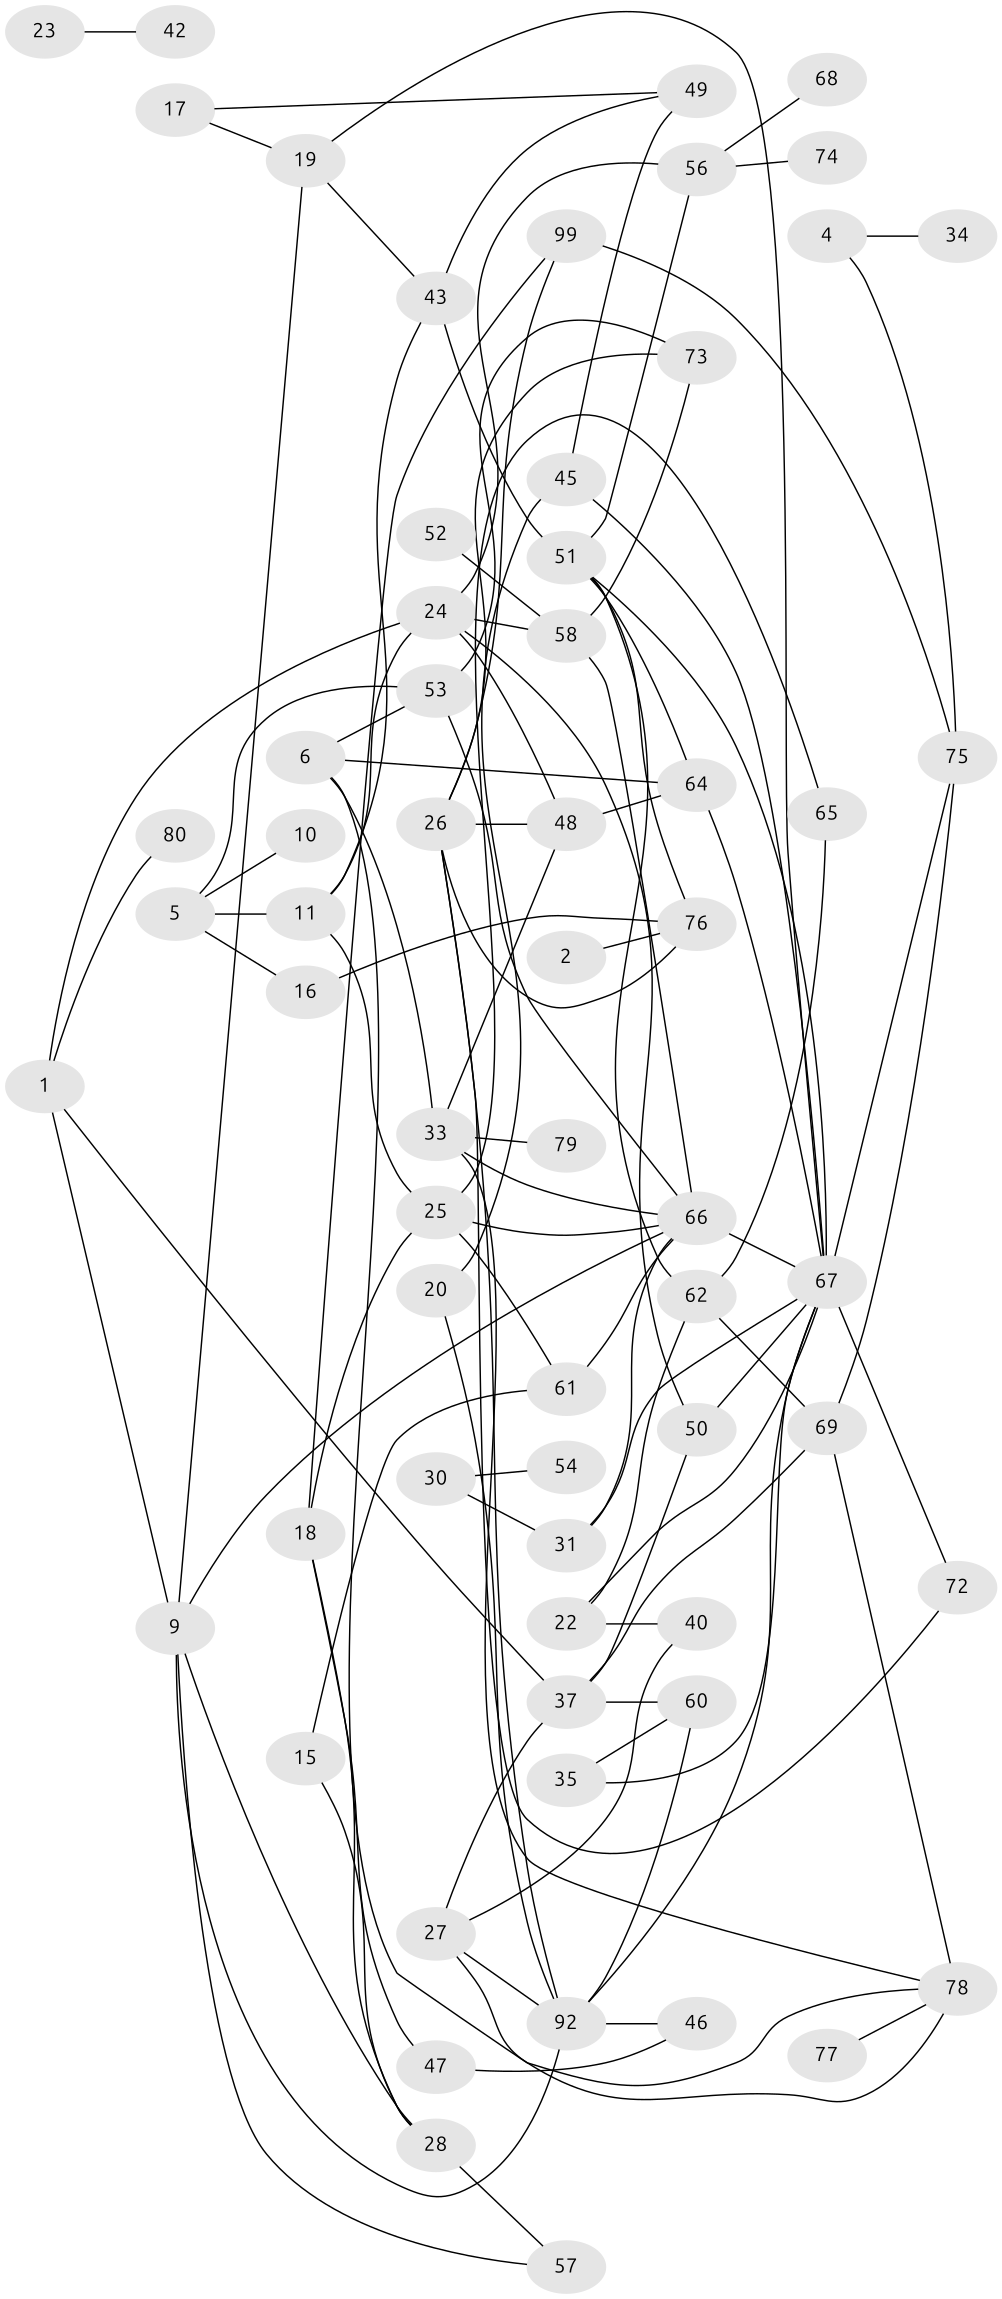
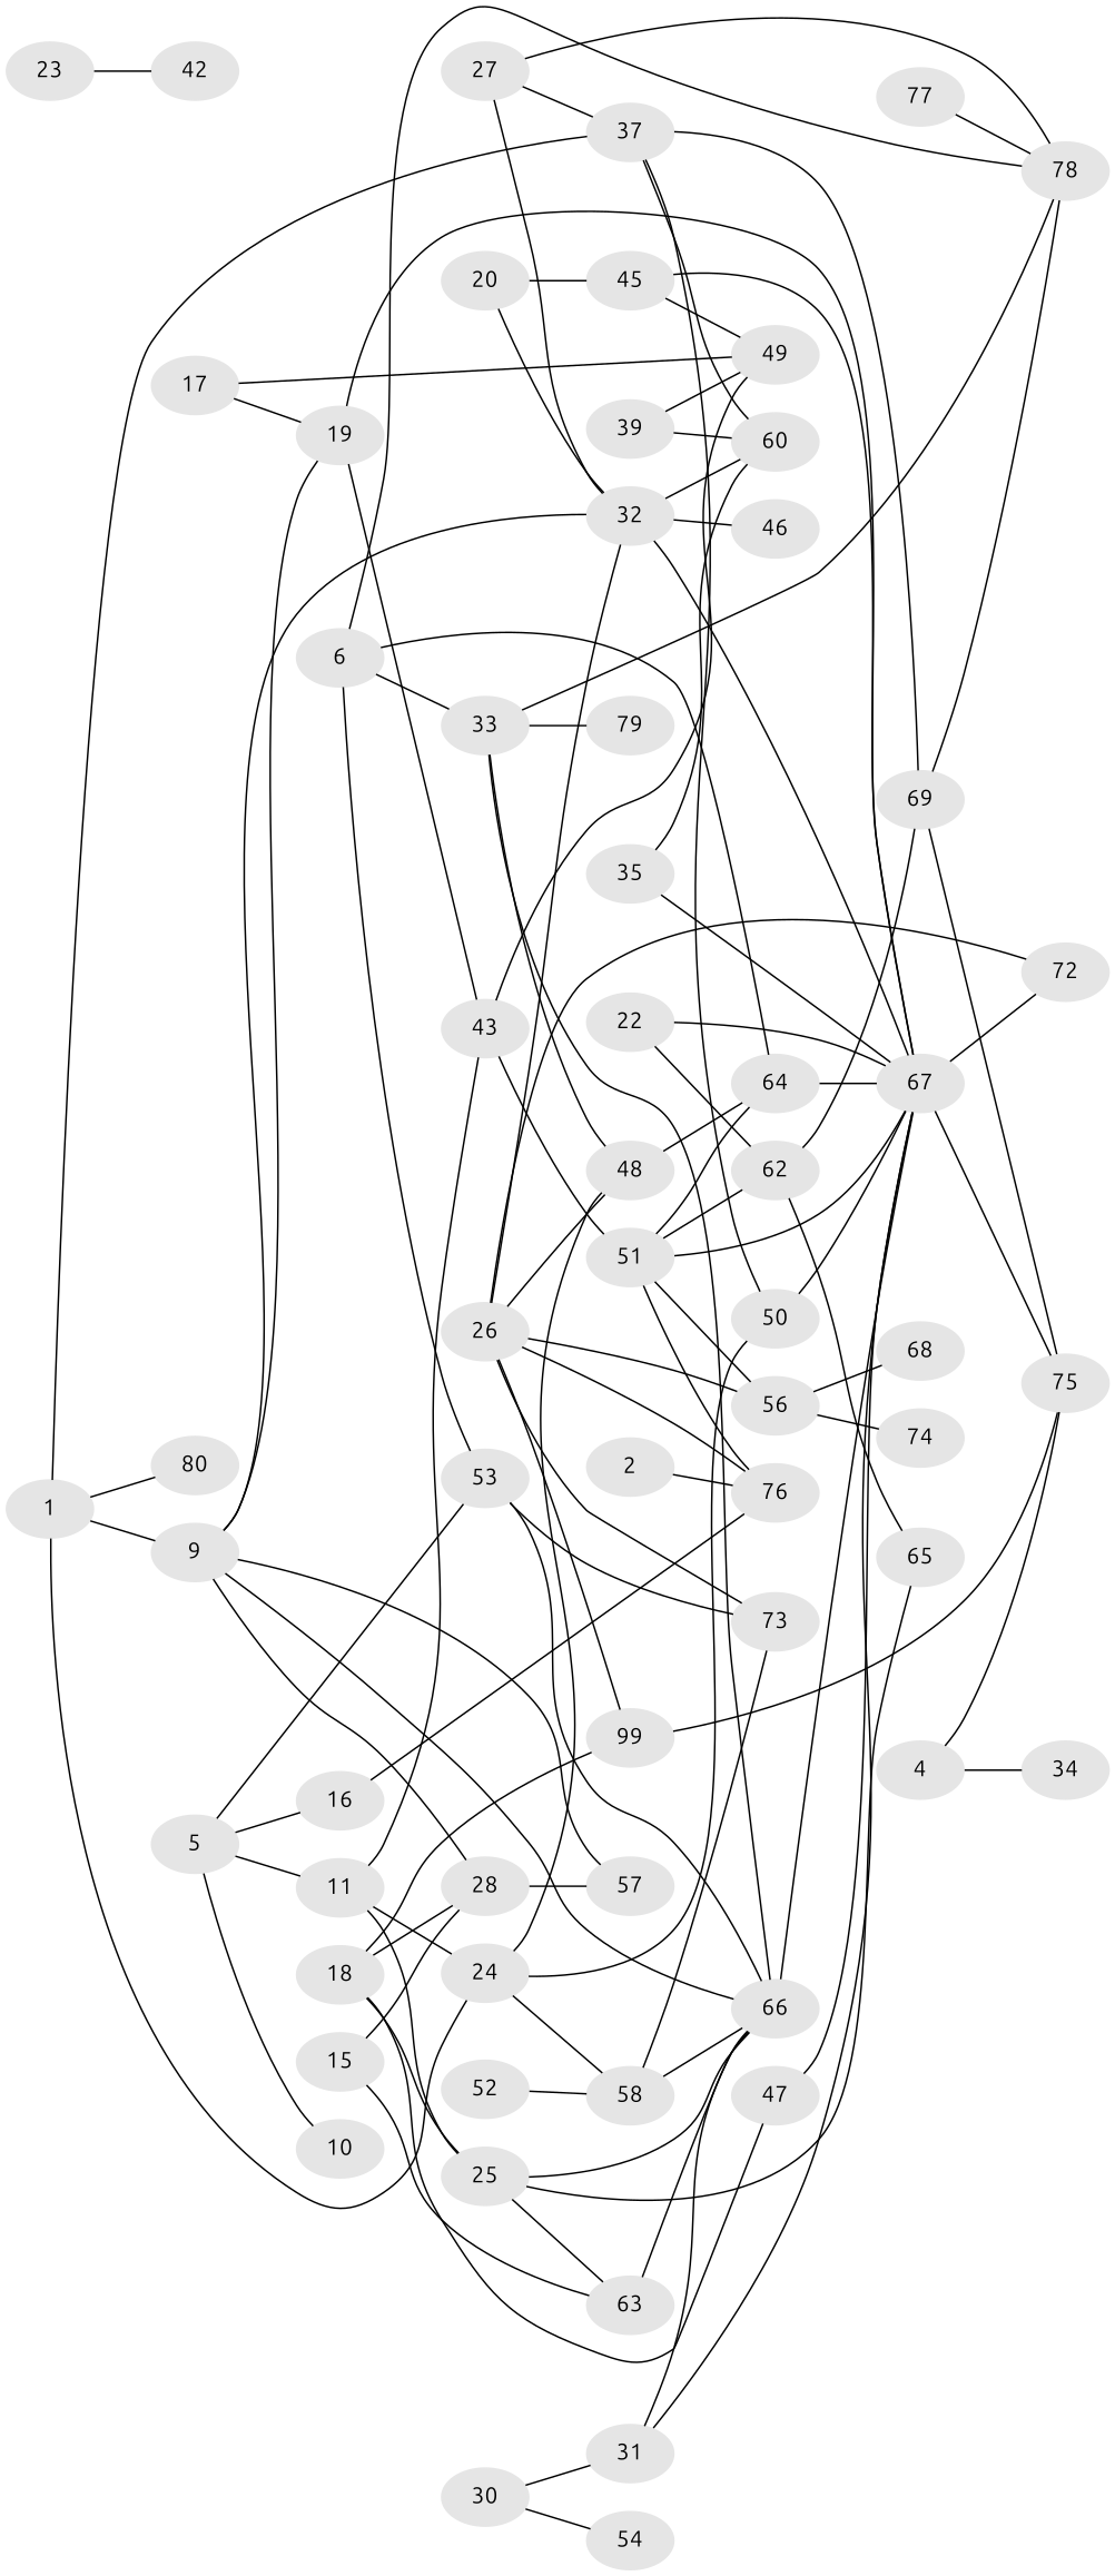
  graph {
    fontname=Ubuntu
    rankdir=LR
    node [color=gray90 fontname=Ubuntu style=filled]
    edge [fontname=Ubuntu weight=1.0]
    1
    9
    24
    37
    80
    19
    28
-   32 [label=92]
+   32
    57
    66
    56
    48
    50
    58
    69
    60
    2
    76
    43
    67
    27
-   40
    78
    4
    34
    75
    n27 [label=11]
    5
    16
    53
    n31 [label=10]
    25
    73
    68
    74
    6
    33
    64
    79
    77
    46
-   61
+   61 [label=63]
    65
    49
    51
    15
    17
    18
    47
    n50 [label=99]
    72
    20
    45
    22
    62
    23
    42
    26
    30
    54
    31
    35
+   39
    52
    1 -- 9
    1 -- 24
    1 -- 37
    1 -- 80
    9 -- 19
    9 -- 28
    9 -- 32
    9 -- 57
    9 -- 66
-   24 -- 56
+   26 -- 56
    24 -- 48
    24 -- 50
    24 -- 58
    37 -- 50
    37 -- 69
    37 -- 60
    19 -- 43
    19 -- 67
    28 -- 57
    32 -- 60
    32 -- 67
    32 -- 46
    66 -- 67
    56 -- 68
    56 -- 74
    48 -- 64
    50 -- 67
    58 -- 66
    58 -- 73
    69 -- 78
    69 -- 75
    2 -- 76
    43 -- 49
    43 -- 51
    67 -- 75
    67 -- 72
    27 -- 37
    27 -- 32
-   27 -- 40
    27 -- 78
    4 -- 34
    4 -- 75
    n27 -- 24
    n27 -- 43
    n27 -- 25
    5 -- n27
    5 -- 16
    5 -- 53
    5 -- n31
    16 -- 76
    53 -- 66
    53 -- 73
    25 -- 66
    25 -- 61
    25 -- 65
    6 -- 78
    6 -- 53
    6 -- 33
    6 -- 64
    33 -- 66
    33 -- 48
    33 -- 78
    33 -- 79 [weight=2.0]
    64 -- 67
    77 -- 78
    61 -- 66
    51 -- 56
    51 -- 76
    51 -- 67
    51 -- 64
    51 -- 62 [weight=2.0]
    15 -- 28
    15 -- 61
    17 -- 19
    17 -- 49
    18 -- 28
    18 -- 25
    18 -- 47
    18 -- n50
-   47 -- 46
+   47 -- 67
    n50 -- 75
    20 -- 32
    20 -- 45
    45 -- 67
    45 -- 49
    22 -- 67
-   22 -- 40
    22 -- 62
    62 -- 69
    62 -- 65
    23 -- 42
    26 -- 32
    26 -- 48
    26 -- 76
    26 -- 73
    26 -- n50
    26 -- 72
    30 -- 54
    30 -- 31
    31 -- 66
    31 -- 67
    35 -- 60
    35 -- 67
+   39 -- 60
+   39 -- 49
    52 -- 58
  }
